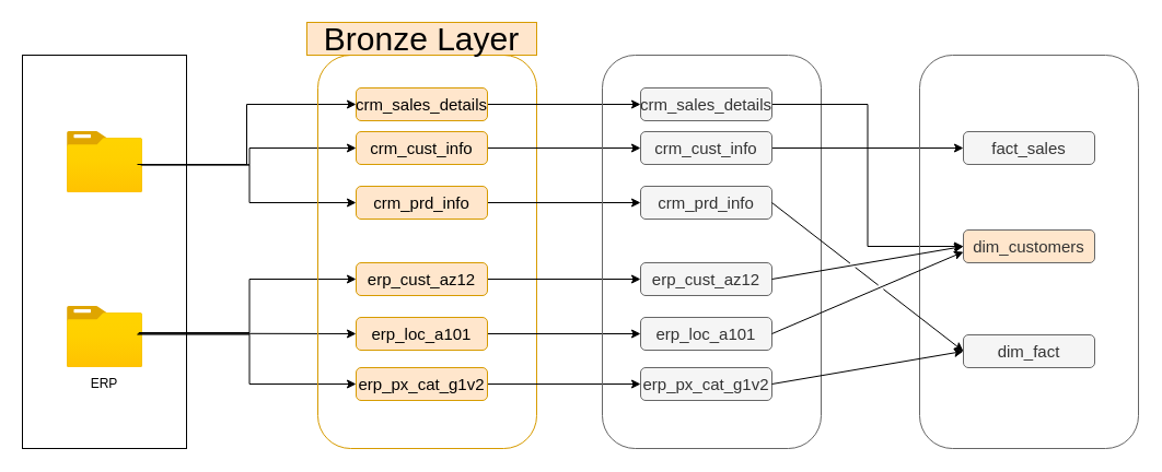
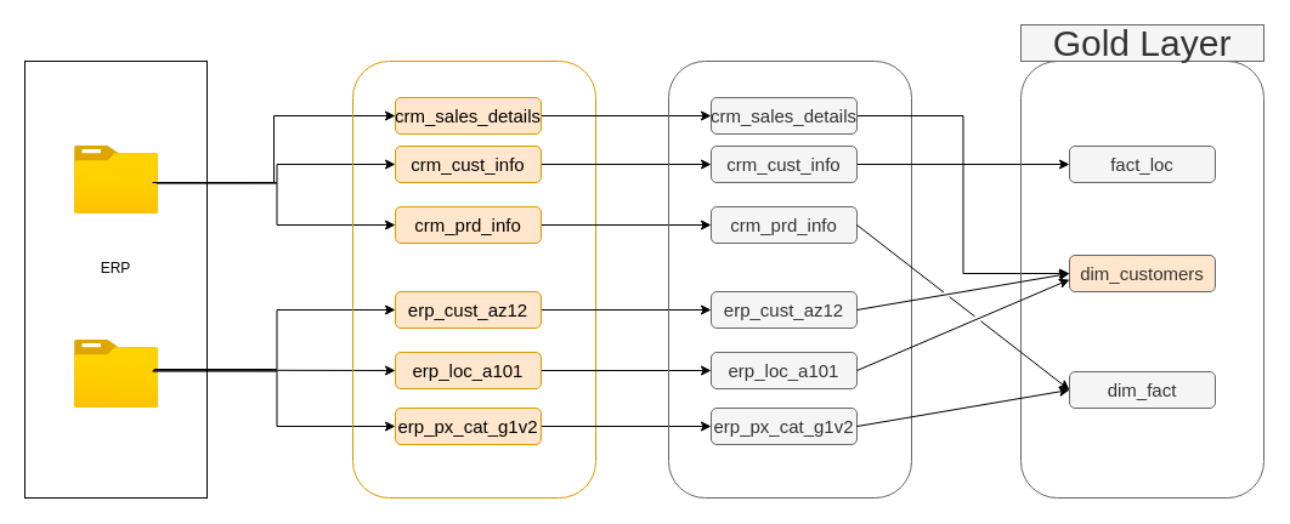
  <mxCell id="0" />
  <mxCell id="1" parent="0" />
  <mxCell id="2" value="" style="rounded=0;whiteSpace=wrap;html=1;direction=south;fillColor=none;" parent="1" vertex="1"><mxGeometry x="20" y="50" width="150" height="360" as="geometry" /></mxCell>
  <mxCell id="3" value="" style="image;aspect=fixed;html=1;points=[];align=center;fontSize=12;image=img/lib/azure2/general/Folder_Blank.svg;" parent="1" vertex="1"><mxGeometry x="61" y="120" width="69" height="56.0" as="geometry" /></mxCell>
  <mxCell id="4" value="" style="image;aspect=fixed;html=1;points=[];align=center;fontSize=12;image=img/lib/azure2/general/Folder_Blank.svg;" parent="1" vertex="1"><mxGeometry x="61" y="280" width="69" height="56.0" as="geometry" /></mxCell>
  <mxCell id="5" style="edgeStyle=orthogonalEdgeStyle;rounded=0;orthogonalLoop=1;jettySize=auto;html=1;exitX=0.948;exitY=0.429;exitDx=0;exitDy=0;entryX=0;entryY=0.5;entryDx=0;entryDy=0;exitPerimeter=0;" parent="1" source="4" target="21" edge="1"><mxGeometry relative="1" as="geometry" /></mxCell>
  <mxCell id="6" style="edgeStyle=orthogonalEdgeStyle;rounded=0;orthogonalLoop=1;jettySize=auto;html=1;exitX=0.936;exitY=0.443;exitDx=0;exitDy=0;entryX=0;entryY=0.5;entryDx=0;entryDy=0;exitPerimeter=0;" parent="1" source="4" target="23" edge="1"><mxGeometry relative="1" as="geometry" /></mxCell>
  <mxCell id="7" style="edgeStyle=orthogonalEdgeStyle;rounded=0;orthogonalLoop=1;jettySize=auto;html=1;exitX=0.925;exitY=0.457;exitDx=0;exitDy=0;entryX=0;entryY=0.5;entryDx=0;entryDy=0;exitPerimeter=0;" parent="1" source="4" target="25" edge="1"><mxGeometry relative="1" as="geometry" /></mxCell>
- <mxCell id="8" value="ERP" style="text;html=1;align=center;verticalAlign=middle;whiteSpace=wrap;rounded=0;" parent="1" vertex="1"><mxGeometry x="65" y="336" width="60" height="30" as="geometry" /></mxCell>
+ <mxCell id="8" value="ERP" style="text;html=1;align=center;verticalAlign=middle;whiteSpace=wrap;rounded=0;" parent="1" vertex="1"><mxGeometry x="65" y="206" width="60" height="30" as="geometry" /></mxCell>
  <mxCell id="9" style="edgeStyle=orthogonalEdgeStyle;rounded=0;orthogonalLoop=1;jettySize=auto;html=1;entryX=0;entryY=0.5;entryDx=0;entryDy=0;" parent="1" target="15" edge="1"><mxGeometry relative="1" as="geometry"><mxPoint x="125" y="150" as="sourcePoint" /><Array as="points"><mxPoint x="125" y="150" /><mxPoint x="225" y="150" /><mxPoint x="225" y="95" /></Array></mxGeometry></mxCell>
  <mxCell id="10" style="edgeStyle=orthogonalEdgeStyle;rounded=0;orthogonalLoop=1;jettySize=auto;html=1;exitX=0.983;exitY=0.543;exitDx=0;exitDy=0;entryX=0;entryY=0.5;entryDx=0;entryDy=0;exitPerimeter=0;" parent="1" source="3" target="17" edge="1"><mxGeometry relative="1" as="geometry" /></mxCell>
  <mxCell id="11" style="edgeStyle=orthogonalEdgeStyle;rounded=0;orthogonalLoop=1;jettySize=auto;html=1;exitX=0.971;exitY=0.543;exitDx=0;exitDy=0;entryX=0;entryY=0.5;entryDx=0;entryDy=0;exitPerimeter=0;" parent="1" source="3" target="19" edge="1"><mxGeometry relative="1" as="geometry" /></mxCell>
  <mxCell id="12" value="" style="rounded=1;whiteSpace=wrap;html=1;fillColor=none;strokeColor=#d79b00;" parent="1" vertex="1"><mxGeometry x="290" y="50" width="200" height="360" as="geometry" /></mxCell>
- <mxCell id="13" value="&lt;font style=&quot;font-size: 30px;&quot;&gt;Bronze Layer&lt;/font&gt;" style="text;html=1;align=center;verticalAlign=middle;whiteSpace=wrap;rounded=0;fillColor=#ffe6cc;strokeColor=#d79b00;" parent="1" vertex="1"><mxGeometry x="280" y="20" width="210" height="30" as="geometry" /></mxCell>
  <mxCell id="14" style="edgeStyle=orthogonalEdgeStyle;rounded=0;orthogonalLoop=1;jettySize=auto;html=1;exitX=1;exitY=0.5;exitDx=0;exitDy=0;entryX=0;entryY=0.5;entryDx=0;entryDy=0;" parent="1" source="15" target="28" edge="1"><mxGeometry relative="1" as="geometry" /></mxCell>
  <mxCell id="15" value="&lt;font style=&quot;font-size: 15px;&quot;&gt;crm_sales_details&lt;/font&gt;" style="rounded=1;whiteSpace=wrap;html=1;fillColor=#ffe6cc;strokeColor=#d79b00;" parent="1" vertex="1"><mxGeometry x="325" y="80" width="120" height="30" as="geometry" /></mxCell>
  <mxCell id="16" style="edgeStyle=orthogonalEdgeStyle;rounded=0;orthogonalLoop=1;jettySize=auto;html=1;exitX=1;exitY=0.5;exitDx=0;exitDy=0;entryX=0;entryY=0.5;entryDx=0;entryDy=0;" parent="1" source="17" target="30" edge="1"><mxGeometry relative="1" as="geometry" /></mxCell>
  <mxCell id="17" value="&lt;font style=&quot;font-size: 15px;&quot;&gt;crm_cust_info&lt;/font&gt;" style="rounded=1;whiteSpace=wrap;html=1;fillColor=#ffe6cc;strokeColor=#d79b00;" parent="1" vertex="1"><mxGeometry x="325" y="120" width="120" height="30" as="geometry" /></mxCell>
  <mxCell id="18" style="edgeStyle=orthogonalEdgeStyle;rounded=0;orthogonalLoop=1;jettySize=auto;html=1;exitX=1;exitY=0.5;exitDx=0;exitDy=0;entryX=0;entryY=0.5;entryDx=0;entryDy=0;" parent="1" source="19" target="31" edge="1"><mxGeometry relative="1" as="geometry" /></mxCell>
  <mxCell id="19" value="&lt;font style=&quot;font-size: 15px;&quot;&gt;crm_prd_info&lt;/font&gt;" style="rounded=1;whiteSpace=wrap;html=1;fillColor=#ffe6cc;strokeColor=#d79b00;" parent="1" vertex="1"><mxGeometry x="325" y="170" width="120" height="30" as="geometry" /></mxCell>
  <mxCell id="20" style="edgeStyle=orthogonalEdgeStyle;rounded=0;orthogonalLoop=1;jettySize=auto;html=1;exitX=1;exitY=0.5;exitDx=0;exitDy=0;" parent="1" source="21" target="32" edge="1"><mxGeometry relative="1" as="geometry" /></mxCell>
  <mxCell id="21" value="&lt;font style=&quot;font-size: 15px;&quot;&gt;erp_cust_az12&lt;/font&gt;" style="rounded=1;whiteSpace=wrap;html=1;fillColor=#ffe6cc;strokeColor=#d79b00;" parent="1" vertex="1"><mxGeometry x="325" y="240" width="120" height="30" as="geometry" /></mxCell>
  <mxCell id="22" style="edgeStyle=orthogonalEdgeStyle;rounded=0;orthogonalLoop=1;jettySize=auto;html=1;exitX=1;exitY=0.5;exitDx=0;exitDy=0;entryX=0;entryY=0.5;entryDx=0;entryDy=0;" parent="1" source="23" target="33" edge="1"><mxGeometry relative="1" as="geometry" /></mxCell>
  <mxCell id="23" value="&lt;font style=&quot;font-size: 15px;&quot;&gt;erp_loc_a101&lt;/font&gt;" style="rounded=1;whiteSpace=wrap;html=1;fillColor=#ffe6cc;strokeColor=#d79b00;" parent="1" vertex="1"><mxGeometry x="325" y="290" width="120" height="30" as="geometry" /></mxCell>
  <mxCell id="24" style="edgeStyle=orthogonalEdgeStyle;rounded=0;orthogonalLoop=1;jettySize=auto;html=1;exitX=1;exitY=0.5;exitDx=0;exitDy=0;" parent="1" source="25" target="34" edge="1"><mxGeometry relative="1" as="geometry" /></mxCell>
  <mxCell id="25" value="&lt;font style=&quot;font-size: 15px;&quot;&gt;erp_px_cat_g1v2&lt;/font&gt;" style="rounded=1;whiteSpace=wrap;html=1;fillColor=#ffe6cc;strokeColor=#d79b00;" parent="1" vertex="1"><mxGeometry x="325" y="336" width="120" height="30" as="geometry" /></mxCell>
  <mxCell id="26" value="" style="rounded=1;whiteSpace=wrap;html=1;fillColor=none;strokeColor=#666666;fontColor=#333333;" parent="1" vertex="1"><mxGeometry x="550" y="50" width="200" height="360" as="geometry" /></mxCell>
  <mxCell id="27" style="edgeStyle=orthogonalEdgeStyle;rounded=0;orthogonalLoop=1;jettySize=auto;html=1;exitX=1;exitY=0.5;exitDx=0;exitDy=0;entryX=0;entryY=0.5;entryDx=0;entryDy=0;" edge="1" parent="1" source="28" target="37"><mxGeometry relative="1" as="geometry" /></mxCell>
  <mxCell id="28" value="&lt;font style=&quot;font-size: 15px;&quot;&gt;crm_sales_details&lt;/font&gt;" style="rounded=1;whiteSpace=wrap;html=1;fillColor=#f5f5f5;strokeColor=#666666;fontColor=#333333;" parent="1" vertex="1"><mxGeometry x="585" y="80" width="120" height="30" as="geometry" /></mxCell>
  <mxCell id="29" style="edgeStyle=orthogonalEdgeStyle;rounded=0;orthogonalLoop=1;jettySize=auto;html=1;exitX=1;exitY=0.5;exitDx=0;exitDy=0;entryX=0;entryY=0.5;entryDx=0;entryDy=0;" edge="1" parent="1" source="30" target="38"><mxGeometry relative="1" as="geometry" /></mxCell>
  <mxCell id="30" value="&lt;font style=&quot;font-size: 15px;&quot;&gt;crm_cust_info&lt;/font&gt;" style="rounded=1;whiteSpace=wrap;html=1;fillColor=#f5f5f5;strokeColor=#666666;fontColor=#333333;" parent="1" vertex="1"><mxGeometry x="585" y="120" width="120" height="30" as="geometry" /></mxCell>
  <mxCell id="31" value="&lt;font style=&quot;font-size: 15px;&quot;&gt;crm_prd_info&lt;/font&gt;" style="rounded=1;whiteSpace=wrap;html=1;fillColor=#f5f5f5;strokeColor=#666666;fontColor=#333333;" parent="1" vertex="1"><mxGeometry x="585" y="170" width="120" height="30" as="geometry" /></mxCell>
  <mxCell id="32" value="&lt;font style=&quot;font-size: 15px;&quot;&gt;erp_cust_az12&lt;/font&gt;" style="rounded=1;whiteSpace=wrap;html=1;fillColor=#f5f5f5;strokeColor=#666666;fontColor=#333333;" parent="1" vertex="1"><mxGeometry x="585" y="240" width="120" height="30" as="geometry" /></mxCell>
  <mxCell id="33" value="&lt;font style=&quot;font-size: 15px;&quot;&gt;erp_loc_a101&lt;/font&gt;" style="rounded=1;whiteSpace=wrap;html=1;fillColor=#f5f5f5;strokeColor=#666666;fontColor=#333333;" parent="1" vertex="1"><mxGeometry x="585" y="290" width="120" height="30" as="geometry" /></mxCell>
  <mxCell id="34" value="&lt;font style=&quot;font-size: 15px;&quot;&gt;erp_px_cat_g1v2&lt;/font&gt;" style="rounded=1;whiteSpace=wrap;html=1;fillColor=#f5f5f5;strokeColor=#666666;fontColor=#333333;" parent="1" vertex="1"><mxGeometry x="585" y="336" width="120" height="30" as="geometry" /></mxCell>
  <mxCell id="35" value="" style="rounded=1;whiteSpace=wrap;html=1;fillColor=none;strokeColor=#666666;fontColor=#333333;" vertex="1" parent="1"><mxGeometry x="840" y="50" width="200" height="360" as="geometry" /></mxCell>
- <mxCell id="37" value="&lt;font style=&quot;font-size: 15px;&quot;&gt;fact_sales&lt;/font&gt;" style="rounded=1;whiteSpace=wrap;html=1;fillColor=#f5f5f5;strokeColor=#666666;fontColor=#333333;" vertex="1" parent="1"><mxGeometry x="880" y="120" width="120" height="30" as="geometry" /></mxCell>
+ <mxCell id="36" value="&lt;font style=&quot;font-size: 30px;&quot;&gt;Gold Layer&lt;/font&gt;" style="text;html=1;align=center;verticalAlign=middle;whiteSpace=wrap;rounded=0;fillColor=#f5f5f5;strokeColor=#666666;fontColor=#333333;" vertex="1" parent="1"><mxGeometry x="840" y="20" width="200" height="30" as="geometry" /></mxCell>
+ <mxCell id="37" value="&lt;font style=&quot;font-size: 15px;&quot;&gt;fact_loc&lt;/font&gt;" style="rounded=1;whiteSpace=wrap;html=1;fillColor=#f5f5f5;strokeColor=#666666;fontColor=#333333;" vertex="1" parent="1"><mxGeometry x="880" y="120" width="120" height="30" as="geometry" /></mxCell>
  <mxCell id="38" value="&lt;font style=&quot;font-size: 15px;&quot;&gt;dim_customers&lt;/font&gt;" style="rounded=1;whiteSpace=wrap;html=1;fillColor=#ffe6cc;strokeColor=#666666;fontColor=#333333;" vertex="1" parent="1"><mxGeometry x="880" y="210" width="120" height="30" as="geometry" /></mxCell>
  <mxCell id="39" value="&lt;font style=&quot;font-size: 15px;&quot;&gt;dim_fact&lt;/font&gt;" style="rounded=1;whiteSpace=wrap;html=1;fillColor=#f5f5f5;strokeColor=#666666;fontColor=#333333;" vertex="1" parent="1"><mxGeometry x="880" y="306" width="120" height="30" as="geometry" /></mxCell>
  <mxCell id="40" value="" style="endArrow=classic;html=1;rounded=0;entryX=0;entryY=0.5;entryDx=0;entryDy=0;exitX=1;exitY=0.5;exitDx=0;exitDy=0;" edge="1" parent="1" source="32" target="38"><mxGeometry width="50" height="50" relative="1" as="geometry"><mxPoint x="770" y="310" as="sourcePoint" /><mxPoint x="820" y="260" as="targetPoint" /></mxGeometry></mxCell>
  <mxCell id="41" value="" style="endArrow=classic;html=1;rounded=0;exitX=1;exitY=0.5;exitDx=0;exitDy=0;" edge="1" parent="1" source="33"><mxGeometry width="50" height="50" relative="1" as="geometry"><mxPoint x="715" y="265" as="sourcePoint" /><mxPoint x="880" y="230" as="targetPoint" /></mxGeometry></mxCell>
  <mxCell id="42" value="" style="endArrow=classic;html=1;rounded=0;exitX=1;exitY=0.5;exitDx=0;exitDy=0;entryX=0;entryY=0.5;entryDx=0;entryDy=0;" edge="1" parent="1" source="34" target="39"><mxGeometry width="50" height="50" relative="1" as="geometry"><mxPoint x="715" y="315" as="sourcePoint" /><mxPoint x="890" y="240" as="targetPoint" /></mxGeometry></mxCell>
  <mxCell id="43" value="" style="endArrow=classic;html=1;rounded=0;exitX=1;exitY=0.5;exitDx=0;exitDy=0;entryX=0;entryY=0.5;entryDx=0;entryDy=0;jumpStyle=gap;" edge="1" parent="1" source="31" target="39"><mxGeometry width="50" height="50" relative="1" as="geometry"><mxPoint x="715" y="361" as="sourcePoint" /><mxPoint x="890" y="331" as="targetPoint" /></mxGeometry></mxCell>
